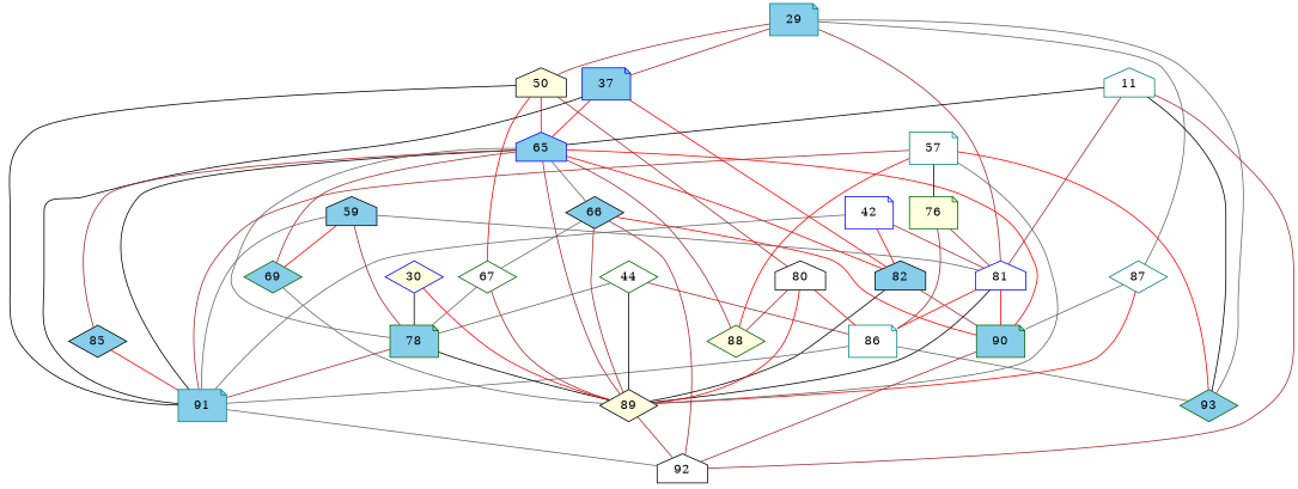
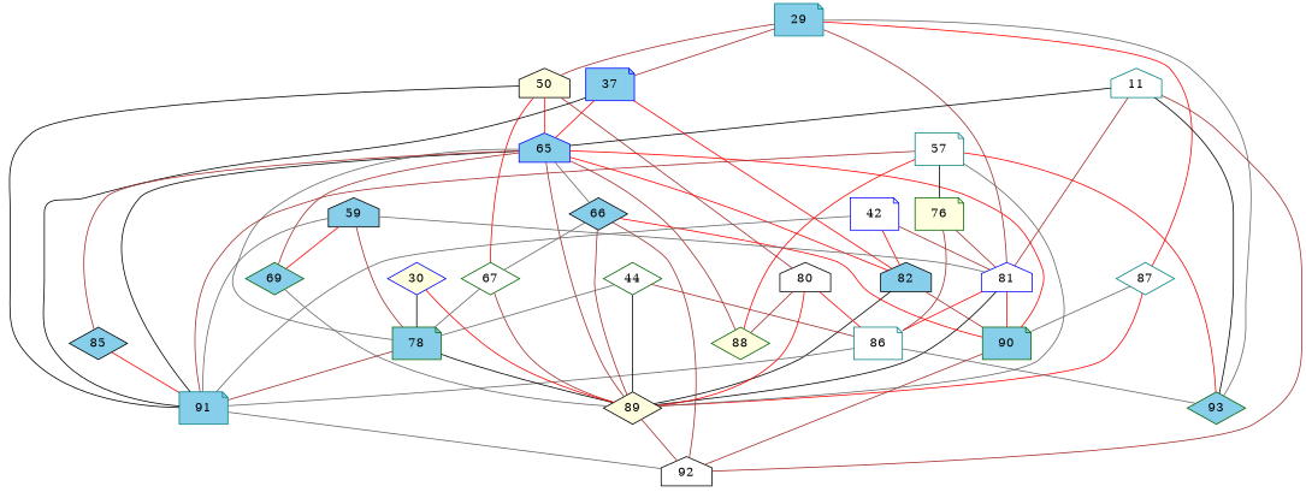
  graph {
    node [color=black fillcolor=skyblue shape=diamond style=filled]
    edge [color=brown]
    29 [color=teal shape=note super="+20"]
    37 [color=blue shape=note super="+15"]
    50 [fillcolor=lightyellow shape=house super="+17+21+18"]
    81 [color=blue fillcolor=white shape=house super="+12+40+62"]
    87 [color=teal fillcolor=white super="+46"]
    93 [color=darkgreen]
    65 [color=blue shape=house super="+22+55+63+48"]
    82 [shape=house super="+36"]
    91 [color=teal shape=note super="+51+73"]
    67 [color=darkgreen fillcolor=white super="+38"]
    80 [fillcolor=white shape=house super="+35+68"]
    89 [fillcolor=lightyellow super="+9+84+77+83"]
    86 [color=teal fillcolor=white shape=note super="+53+45+54"]
    90 [color=darkgreen shape=note super="+56+47"]
    78 [color=darkgreen shape=note super="+11+75"]
    30 [color=blue fillcolor=lightyellow]
    92 [fillcolor=white shape=house super="+79"]
    88 [color=darkgreen fillcolor=lightyellow]
    69 [color=darkgreen]
    66 [super="+10"]
    85
    42 [color=blue fillcolor=white shape=note]
    44 [color=darkgreen fillcolor=white]
    57 [color=teal fillcolor=white shape=note super="+49"]
    76 [color=darkgreen fillcolor=lightyellow shape=note]
    59 [shape=house super="+1"]
    n27 [color=teal fillcolor=white label=11 shape=house]
    29 -- 37
    29 -- 50 [weight=2]
    29 -- 81
-   29 -- 87 [color=gray40]
+   29 -- 87 [color=red]
    29 -- 93 [color=gray40]
    37 -- 65 [color=red]
    37 -- 82 [color=red]
    37 -- 91 [color=black weight=3]
    50 -- 65 [color=red weight=4]
    50 -- 91 [color=black]
    50 -- 67 [color=red weight=2]
    50 -- 80 [weight=3]
    81 -- 89 [color=black weight=6]
    81 -- 86 [color=red weight=2]
    81 -- 90 [color=red weight=4]
    87 -- 89 [color=red weight=3]
    87 -- 90 [color=gray40 weight=2]
    65 -- 82 [color=red]
    65 -- 91 [color=black]
    65 -- 89 [weight=6]
    65 -- 90 [color=red]
    65 -- 78 [color=gray40]
    65 -- 88
    65 -- 69
    65 -- 66 [color=gray40]
    65 -- 85
    82 -- 89 [color=black]
    82 -- 90
    91 -- 92 [color=gray40]
    67 -- 89
    67 -- 78 [color=gray40 weight=2]
    80 -- 89 [color=red weight=5]
    80 -- 86 [color=red weight=2]
    80 -- 88 [weight=2]
    89 -- 92
    86 -- 93 [color=gray40]
    86 -- 91 [color=gray40 weight=5]
    90 -- 92
    78 -- 91
    78 -- 89 [color=black]
    30 -- 89 [color=red]
    30 -- 78 [color=black weight=3]
    69 -- 89 [color=gray40]
    66 -- 67 [color=gray40]
    66 -- 89 [weight=3]
    66 -- 90 [color=red]
    66 -- 92 [weight=2]
    85 -- 91 [color=red weight=3]
    42 -- 81
    42 -- 82 [color=red weight=2]
    42 -- 91 [color=gray40]
    44 -- 89 [color=black weight=2]
    44 -- 86
    44 -- 78 [color=gray40]
    57 -- 93 [color=red]
    57 -- 91
    57 -- 89 [color=gray40 weight=3]
    57 -- 88 [color=red]
    57 -- 76 [color=black weight=2]
    76 -- 81
    76 -- 86
    59 -- 81 [color=gray40 weight=2]
    59 -- 91 [color=gray40]
    59 -- 78
    59 -- 69 [color=red weight=2]
    n27 -- 81
    n27 -- 93 [color=black]
    n27 -- 65 [color=black]
    n27 -- 92
  }
